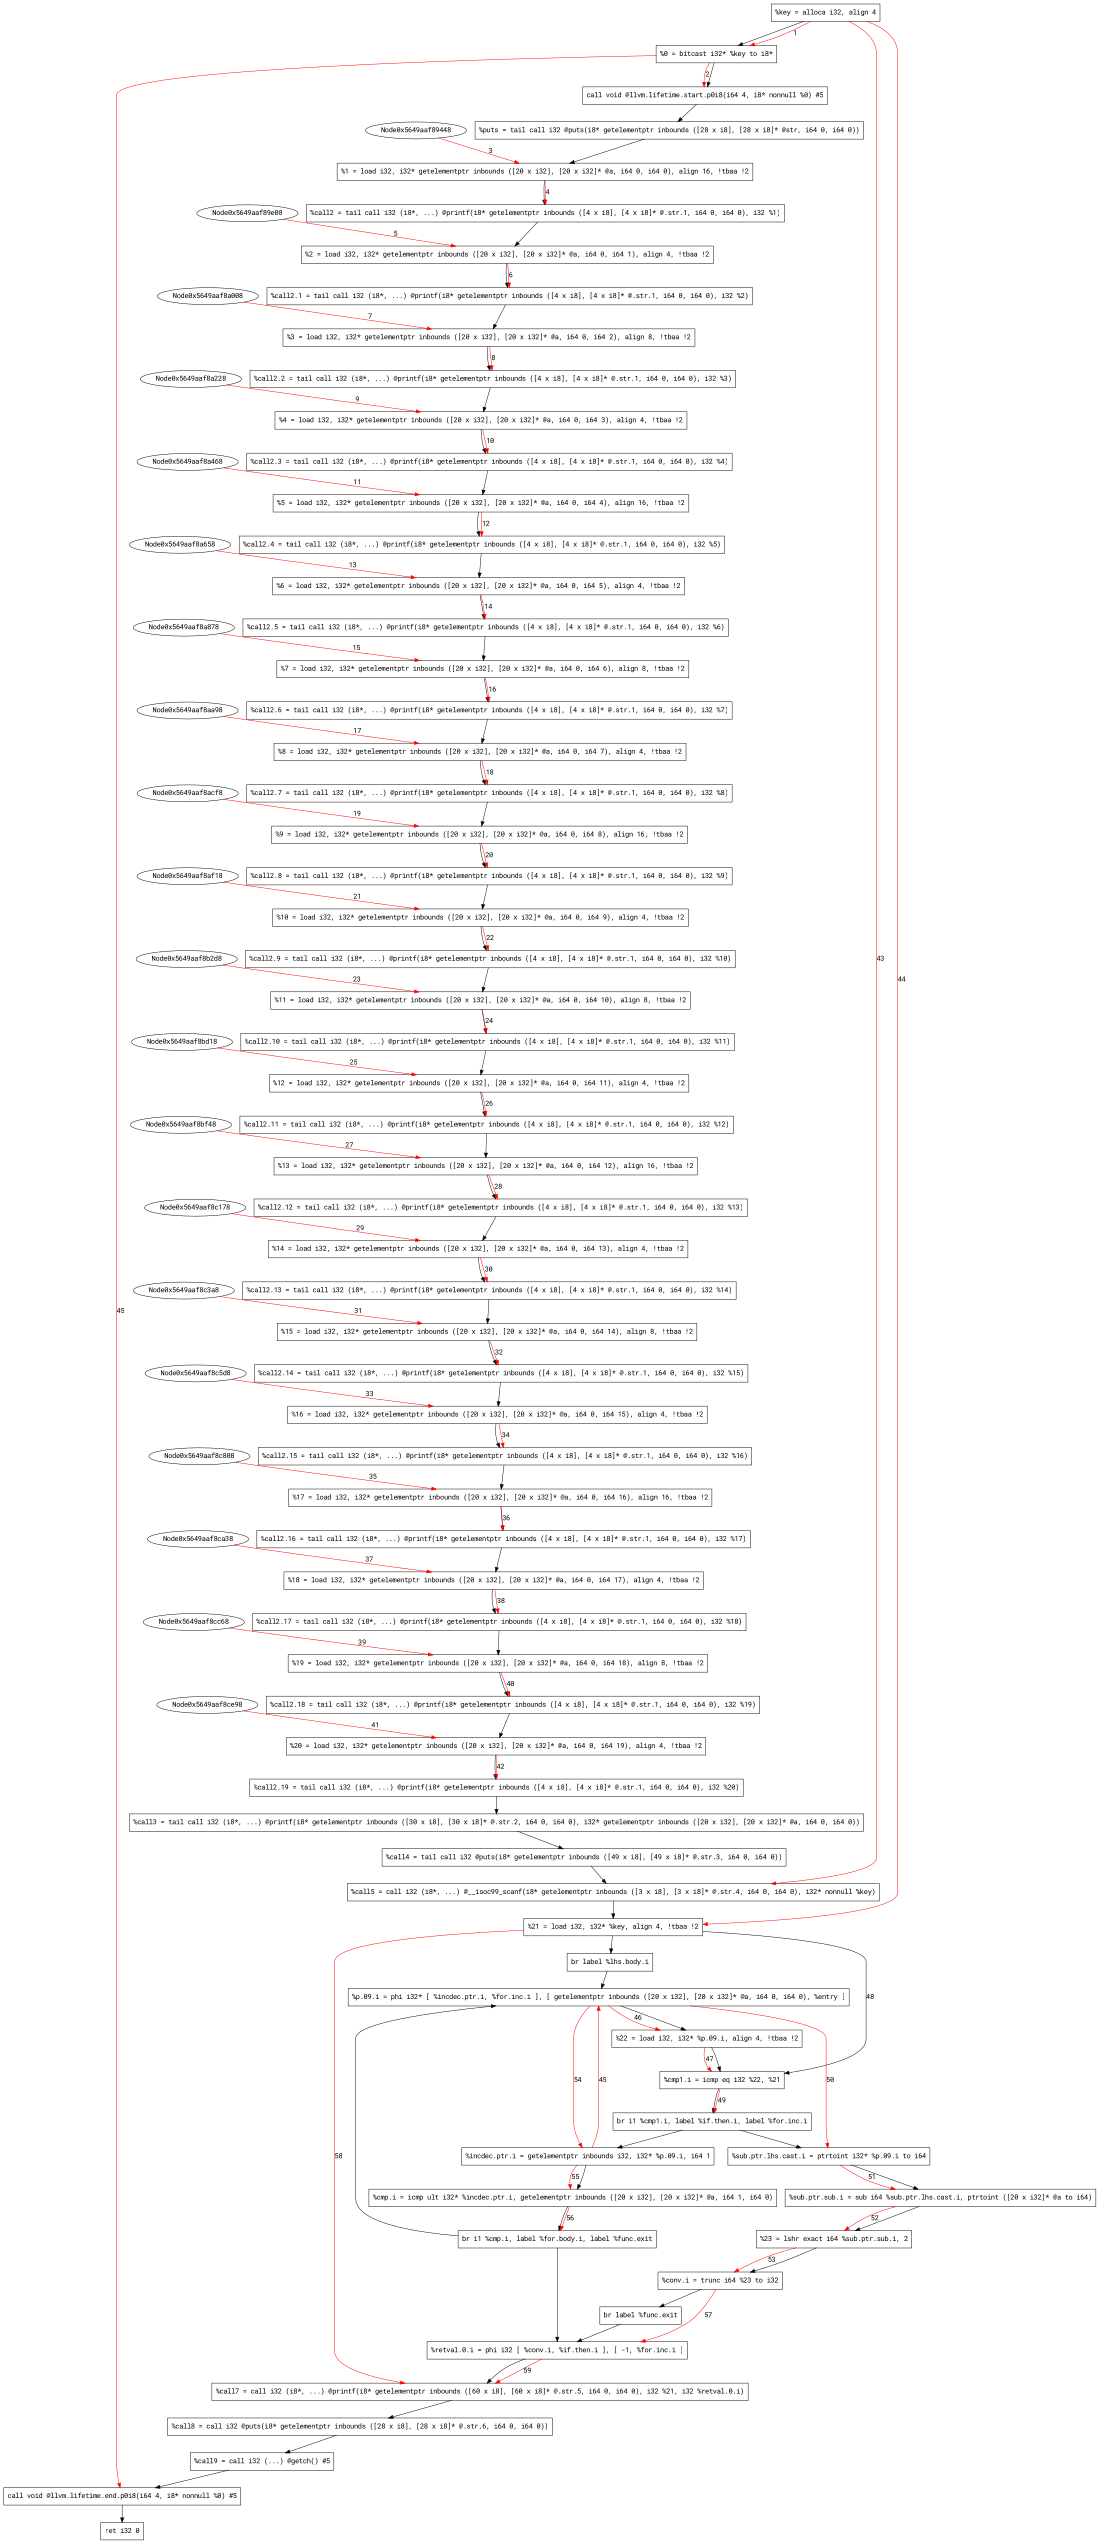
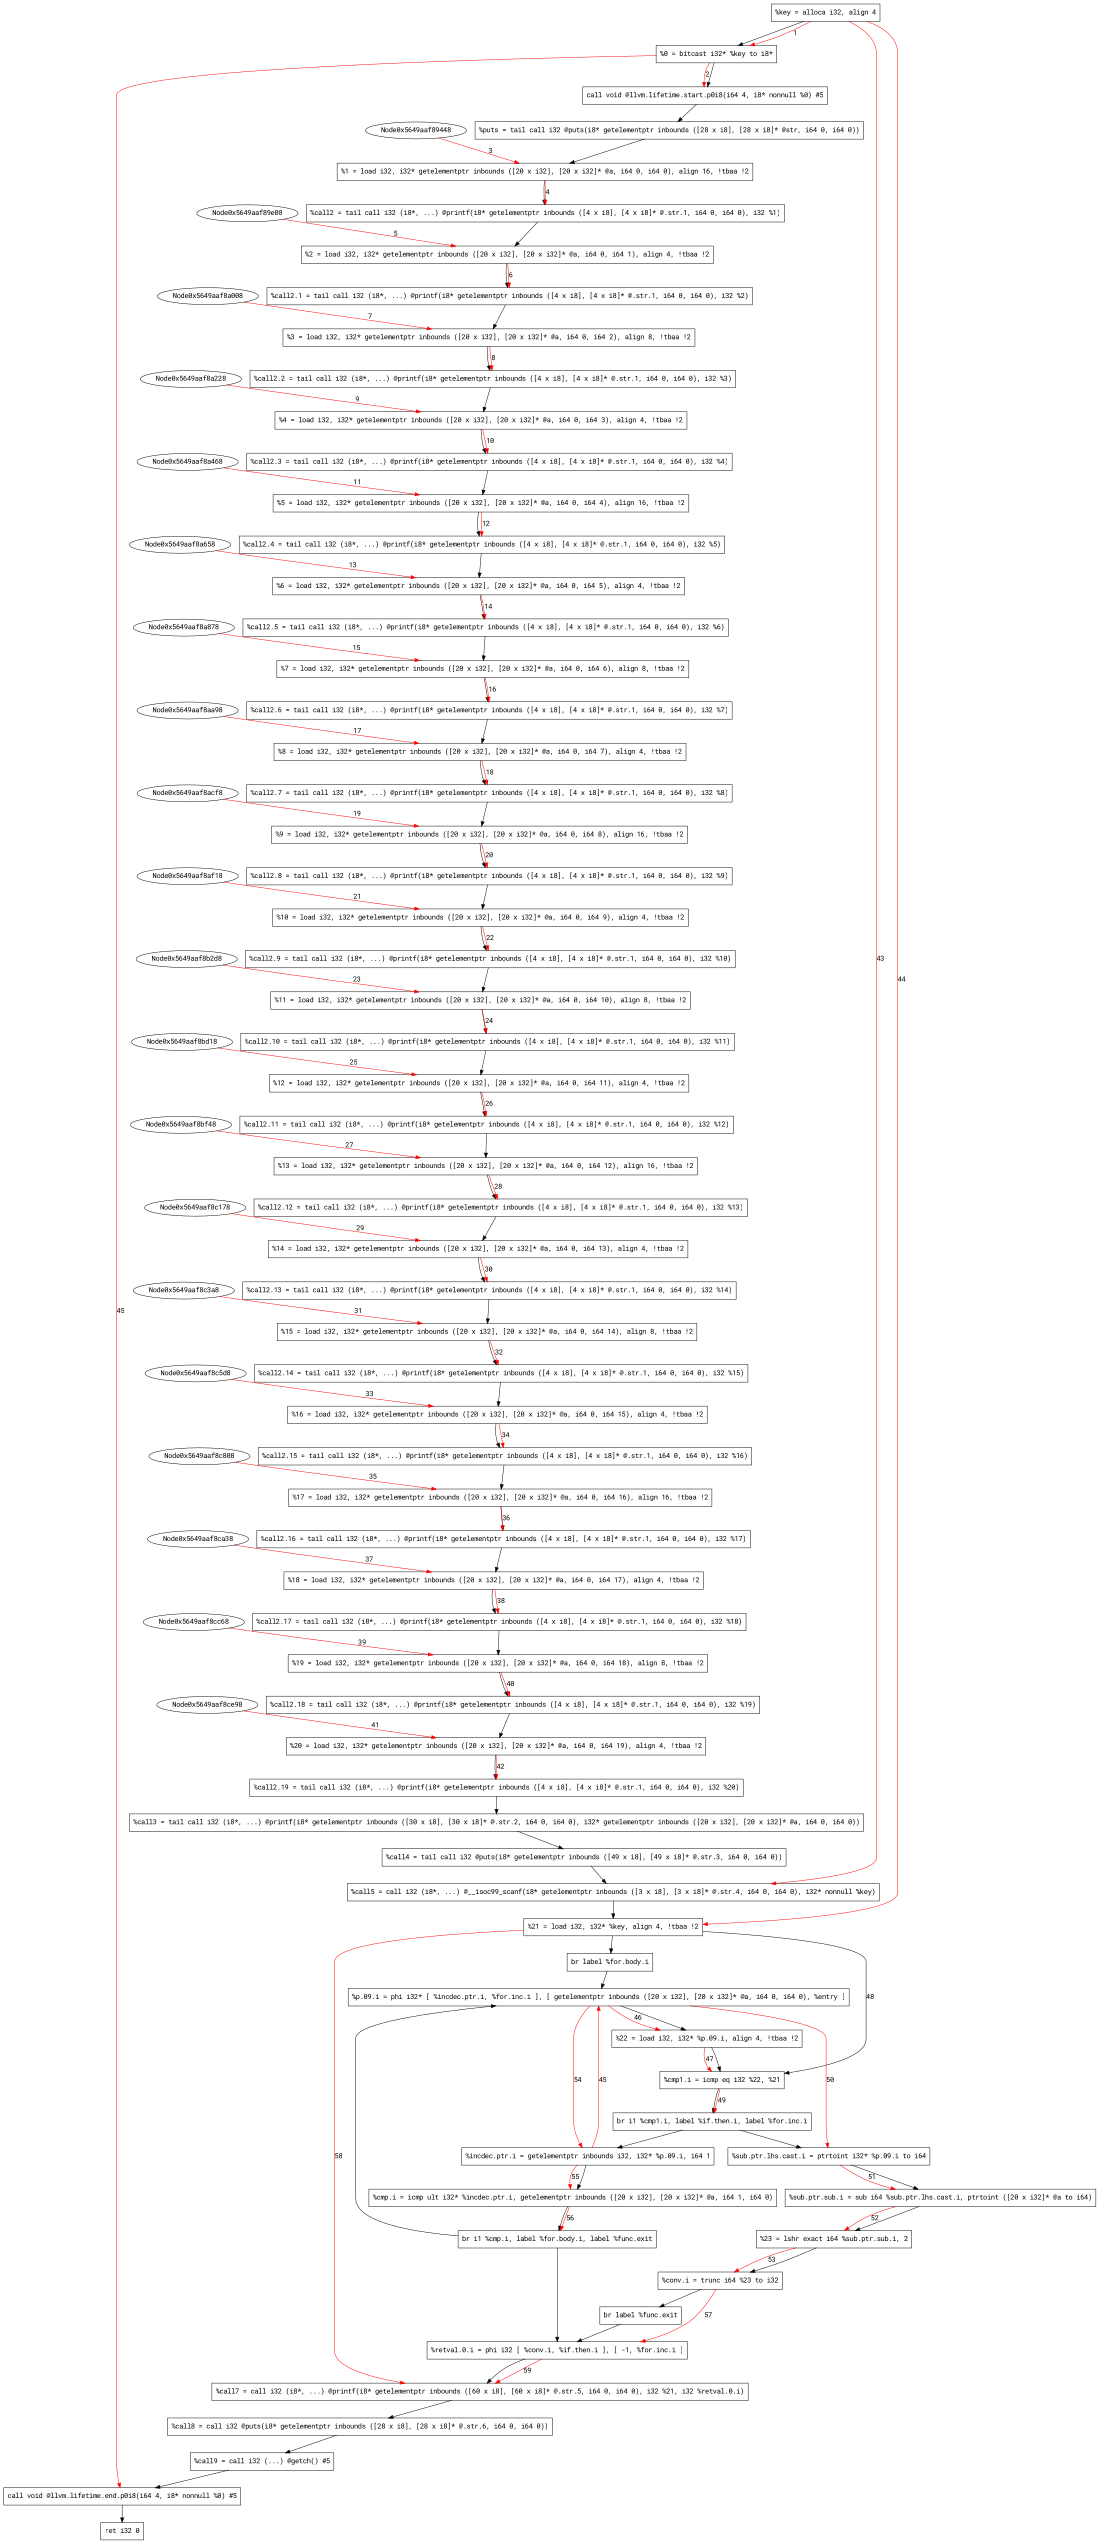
  digraph {
    fontname="Roboto Mono"
    node [fontname="Roboto Mono" shape=record]
    edge [fontname="Roboto Mono"]
    n1 [label="  %key = alloca i32, align 4"]
    n2 [label="  %0 = bitcast i32* %key to i8*"]
    n3 [label="  %call5 = call i32 (i8*, ...) @__isoc99_scanf(i8* getelementptr inbounds ([3 x i8], [3 x i8]* @.str.4, i64 0, i64 0), i32* nonnull %key)"]
    n4 [label="  %21 = load i32, i32* %key, align 4, !tbaa !2"]
    n5 [label="  call void @llvm.lifetime.start.p0i8(i64 4, i8* nonnull %0) #5"]
    n6 [label="  call void @llvm.lifetime.end.p0i8(i64 4, i8* nonnull %0) #5"]
-   n7 [label="br label %lhs.body.i"]
+   n7 [label="  br label %for.body.i"]
    n8 [label="  %cmp1.i = icmp eq i32 %22, %21"]
    n9 [label="  %call7 = call i32 (i8*, ...) @printf(i8* getelementptr inbounds ([60 x i8], [60 x i8]* @.str.5, i64 0, i64 0), i32 %21, i32 %retval.0.i)"]
    n10 [label="  %puts = tail call i32 @puts(i8* getelementptr inbounds ([28 x i8], [28 x i8]* @str, i64 0, i64 0))"]
    n11 [label="  ret i32 0"]
    n12 [label="  %1 = load i32, i32* getelementptr inbounds ([20 x i32], [20 x i32]* @a, i64 0, i64 0), align 16, !tbaa !2"]
    n13 [label="  %call2 = tail call i32 (i8*, ...) @printf(i8* getelementptr inbounds ([4 x i8], [4 x i8]* @.str.1, i64 0, i64 0), i32 %1)"]
    n14 [label="  %2 = load i32, i32* getelementptr inbounds ([20 x i32], [20 x i32]* @a, i64 0, i64 1), align 4, !tbaa !2"]
    n15 [label="  %call2.1 = tail call i32 (i8*, ...) @printf(i8* getelementptr inbounds ([4 x i8], [4 x i8]* @.str.1, i64 0, i64 0), i32 %2)"]
    n16 [label="  %3 = load i32, i32* getelementptr inbounds ([20 x i32], [20 x i32]* @a, i64 0, i64 2), align 8, !tbaa !2"]
    n17 [label="  %call2.2 = tail call i32 (i8*, ...) @printf(i8* getelementptr inbounds ([4 x i8], [4 x i8]* @.str.1, i64 0, i64 0), i32 %3)"]
    n18 [label="  %4 = load i32, i32* getelementptr inbounds ([20 x i32], [20 x i32]* @a, i64 0, i64 3), align 4, !tbaa !2"]
    n19 [label="  %call2.3 = tail call i32 (i8*, ...) @printf(i8* getelementptr inbounds ([4 x i8], [4 x i8]* @.str.1, i64 0, i64 0), i32 %4)"]
    n20 [label="  %5 = load i32, i32* getelementptr inbounds ([20 x i32], [20 x i32]* @a, i64 0, i64 4), align 16, !tbaa !2"]
    n21 [label="  %call2.4 = tail call i32 (i8*, ...) @printf(i8* getelementptr inbounds ([4 x i8], [4 x i8]* @.str.1, i64 0, i64 0), i32 %5)"]
    n22 [label="  %6 = load i32, i32* getelementptr inbounds ([20 x i32], [20 x i32]* @a, i64 0, i64 5), align 4, !tbaa !2"]
    n23 [label="  %call2.5 = tail call i32 (i8*, ...) @printf(i8* getelementptr inbounds ([4 x i8], [4 x i8]* @.str.1, i64 0, i64 0), i32 %6)"]
    n24 [label="  %7 = load i32, i32* getelementptr inbounds ([20 x i32], [20 x i32]* @a, i64 0, i64 6), align 8, !tbaa !2"]
    n25 [label="  %call2.6 = tail call i32 (i8*, ...) @printf(i8* getelementptr inbounds ([4 x i8], [4 x i8]* @.str.1, i64 0, i64 0), i32 %7)"]
    n26 [label="  %8 = load i32, i32* getelementptr inbounds ([20 x i32], [20 x i32]* @a, i64 0, i64 7), align 4, !tbaa !2"]
    n27 [label="  %call2.7 = tail call i32 (i8*, ...) @printf(i8* getelementptr inbounds ([4 x i8], [4 x i8]* @.str.1, i64 0, i64 0), i32 %8)"]
    n28 [label="  %9 = load i32, i32* getelementptr inbounds ([20 x i32], [20 x i32]* @a, i64 0, i64 8), align 16, !tbaa !2"]
    n29 [label="  %call2.8 = tail call i32 (i8*, ...) @printf(i8* getelementptr inbounds ([4 x i8], [4 x i8]* @.str.1, i64 0, i64 0), i32 %9)"]
    n30 [label="  %10 = load i32, i32* getelementptr inbounds ([20 x i32], [20 x i32]* @a, i64 0, i64 9), align 4, !tbaa !2"]
    n31 [label="  %call2.9 = tail call i32 (i8*, ...) @printf(i8* getelementptr inbounds ([4 x i8], [4 x i8]* @.str.1, i64 0, i64 0), i32 %10)"]
    n32 [label="  %11 = load i32, i32* getelementptr inbounds ([20 x i32], [20 x i32]* @a, i64 0, i64 10), align 8, !tbaa !2"]
    n33 [label="  %call2.10 = tail call i32 (i8*, ...) @printf(i8* getelementptr inbounds ([4 x i8], [4 x i8]* @.str.1, i64 0, i64 0), i32 %11)"]
    n34 [label="  %12 = load i32, i32* getelementptr inbounds ([20 x i32], [20 x i32]* @a, i64 0, i64 11), align 4, !tbaa !2"]
    n35 [label="  %call2.11 = tail call i32 (i8*, ...) @printf(i8* getelementptr inbounds ([4 x i8], [4 x i8]* @.str.1, i64 0, i64 0), i32 %12)"]
    n36 [label="  %13 = load i32, i32* getelementptr inbounds ([20 x i32], [20 x i32]* @a, i64 0, i64 12), align 16, !tbaa !2"]
    n37 [label="  %call2.12 = tail call i32 (i8*, ...) @printf(i8* getelementptr inbounds ([4 x i8], [4 x i8]* @.str.1, i64 0, i64 0), i32 %13)"]
    n38 [label="  %14 = load i32, i32* getelementptr inbounds ([20 x i32], [20 x i32]* @a, i64 0, i64 13), align 4, !tbaa !2"]
    n39 [label="  %call2.13 = tail call i32 (i8*, ...) @printf(i8* getelementptr inbounds ([4 x i8], [4 x i8]* @.str.1, i64 0, i64 0), i32 %14)"]
    n40 [label="  %15 = load i32, i32* getelementptr inbounds ([20 x i32], [20 x i32]* @a, i64 0, i64 14), align 8, !tbaa !2"]
    n41 [label="  %call2.14 = tail call i32 (i8*, ...) @printf(i8* getelementptr inbounds ([4 x i8], [4 x i8]* @.str.1, i64 0, i64 0), i32 %15)"]
    n42 [label="  %16 = load i32, i32* getelementptr inbounds ([20 x i32], [20 x i32]* @a, i64 0, i64 15), align 4, !tbaa !2"]
    n43 [label="  %call2.15 = tail call i32 (i8*, ...) @printf(i8* getelementptr inbounds ([4 x i8], [4 x i8]* @.str.1, i64 0, i64 0), i32 %16)"]
    n44 [label="  %17 = load i32, i32* getelementptr inbounds ([20 x i32], [20 x i32]* @a, i64 0, i64 16), align 16, !tbaa !2"]
    n45 [label="  %call2.16 = tail call i32 (i8*, ...) @printf(i8* getelementptr inbounds ([4 x i8], [4 x i8]* @.str.1, i64 0, i64 0), i32 %17)"]
    n46 [label="  %18 = load i32, i32* getelementptr inbounds ([20 x i32], [20 x i32]* @a, i64 0, i64 17), align 4, !tbaa !2"]
    n47 [label="  %call2.17 = tail call i32 (i8*, ...) @printf(i8* getelementptr inbounds ([4 x i8], [4 x i8]* @.str.1, i64 0, i64 0), i32 %18)"]
    n48 [label="  %19 = load i32, i32* getelementptr inbounds ([20 x i32], [20 x i32]* @a, i64 0, i64 18), align 8, !tbaa !2"]
    n49 [label="  %call2.18 = tail call i32 (i8*, ...) @printf(i8* getelementptr inbounds ([4 x i8], [4 x i8]* @.str.1, i64 0, i64 0), i32 %19)"]
    n50 [label="  %20 = load i32, i32* getelementptr inbounds ([20 x i32], [20 x i32]* @a, i64 0, i64 19), align 4, !tbaa !2"]
    n51 [label="  %call2.19 = tail call i32 (i8*, ...) @printf(i8* getelementptr inbounds ([4 x i8], [4 x i8]* @.str.1, i64 0, i64 0), i32 %20)"]
    n52 [label="  %call3 = tail call i32 (i8*, ...) @printf(i8* getelementptr inbounds ([30 x i8], [30 x i8]* @.str.2, i64 0, i64 0), i32* getelementptr inbounds ([20 x i32], [20 x i32]* @a, i64 0, i64 0))"]
    n53 [label="  %call4 = tail call i32 @puts(i8* getelementptr inbounds ([49 x i8], [49 x i8]* @.str.3, i64 0, i64 0))"]
    n54 [label="  %p.09.i = phi i32* [ %incdec.ptr.i, %for.inc.i ], [ getelementptr inbounds ([20 x i32], [20 x i32]* @a, i64 0, i64 0), %entry ]"]
    n55 [label="  br i1 %cmp1.i, label %if.then.i, label %for.inc.i"]
    n56 [label="  %call8 = call i32 @puts(i8* getelementptr inbounds ([28 x i8], [28 x i8]* @.str.6, i64 0, i64 0))"]
    n57 [label="  %22 = load i32, i32* %p.09.i, align 4, !tbaa !2"]
    n58 [label="  %sub.ptr.lhs.cast.i = ptrtoint i32* %p.09.i to i64"]
    n59 [label="  %incdec.ptr.i = getelementptr inbounds i32, i32* %p.09.i, i64 1"]
    n60 [label="  %sub.ptr.sub.i = sub i64 %sub.ptr.lhs.cast.i, ptrtoint ([20 x i32]* @a to i64)"]
    n61 [label="  %cmp.i = icmp ult i32* %incdec.ptr.i, getelementptr inbounds ([20 x i32], [20 x i32]* @a, i64 1, i64 0)"]
    n62 [label="  %23 = lshr exact i64 %sub.ptr.sub.i, 2"]
    n63 [label="  %conv.i = trunc i64 %23 to i32"]
    n64 [label="  br label %func.exit"]
    n65 [label="  %retval.0.i = phi i32 [ %conv.i, %if.then.i ], [ -1, %for.inc.i ]"]
    n66 [label="  br i1 %cmp.i, label %for.body.i, label %func.exit"]
    n67 [label="  %call9 = call i32 (...) @getch() #5"]
    Node0x5649aaf89448 [shape=""]
    Node0x5649aaf89e08 [shape=""]
    Node0x5649aaf8a008 [shape=""]
    Node0x5649aaf8a228 [shape=""]
    Node0x5649aaf8a468 [shape=""]
    Node0x5649aaf8a658 [shape=""]
    Node0x5649aaf8a878 [shape=""]
    Node0x5649aaf8aa98 [shape=""]
    Node0x5649aaf8acf8 [shape=""]
    Node0x5649aaf8af18 [shape=""]
    Node0x5649aaf8b2d8 [shape=""]
    Node0x5649aaf8bd18 [shape=""]
    Node0x5649aaf8bf48 [shape=""]
    Node0x5649aaf8c178 [shape=""]
    Node0x5649aaf8c3a8 [shape=""]
    Node0x5649aaf8c5d8 [shape=""]
    Node0x5649aaf8c808 [shape=""]
    Node0x5649aaf8ca38 [shape=""]
    Node0x5649aaf8cc68 [shape=""]
    Node0x5649aaf8ce98 [shape=""]
    n1 -> n2
    n1 -> n2 [color=red label=1]
    n1 -> n3 [color=red label=43]
    n1 -> n4 [color=red label=44]
    n2 -> n5
    n2 -> n5 [color=red label=2]
    n2 -> n6 [color=red label=45]
    n3 -> n4
    n4 -> n7
    n4 -> n8 [color=black label=48]
    n4 -> n9 [color=red label=58]
    n5 -> n10
    n6 -> n11
    n7 -> n54
    n8 -> n55
    n8 -> n55 [color=red label=49]
    n9 -> n56
    n10 -> n12
    n12 -> n13
    n12 -> n13 [color=red label=4]
    n13 -> n14
    n14 -> n15
    n14 -> n15 [color=red label=6]
    n15 -> n16
    n16 -> n17
    n16 -> n17 [color=red label=8]
    n17 -> n18
    n18 -> n19
    n18 -> n19 [color=red label=10]
    n19 -> n20
    n20 -> n21
    n20 -> n21 [color=red label=12]
    n21 -> n22
    n22 -> n23
    n22 -> n23 [color=red label=14]
    n23 -> n24
    n24 -> n25
    n24 -> n25 [color=red label=16]
    n25 -> n26
    n26 -> n27
    n26 -> n27 [color=red label=18]
    n27 -> n28
    n28 -> n29
    n28 -> n29 [color=red label=20]
    n29 -> n30
    n30 -> n31
    n30 -> n31 [color=red label=22]
    n31 -> n32
    n32 -> n33
    n32 -> n33 [color=red label=24]
    n33 -> n34
    n34 -> n35
    n34 -> n35 [color=red label=26]
    n35 -> n36
    n36 -> n37
    n36 -> n37 [color=red label=28]
    n37 -> n38
    n38 -> n39
    n38 -> n39 [color=red label=30]
    n39 -> n40
    n40 -> n41
    n40 -> n41 [color=red label=32]
    n41 -> n42
    n42 -> n43
    n42 -> n43 [color=red label=34]
    n43 -> n44
    n44 -> n45
    n44 -> n45 [color=red label=36]
    n45 -> n46
    n46 -> n47
    n46 -> n47 [color=red label=38]
    n47 -> n48
    n48 -> n49
    n48 -> n49 [color=red label=40]
    n49 -> n50
    n50 -> n51
    n50 -> n51 [color=red label=42]
    n51 -> n52
    n52 -> n53
    n53 -> n3
    n54 -> n57
    n54 -> n57 [color=red label=46]
    n54 -> n58 [color=red label=50]
    n54 -> n59 [color=red label=54]
    n55 -> n58
    n55 -> n59
    n56 -> n67
    n57 -> n8
    n57 -> n8 [color=red label=47]
    n58 -> n60
    n58 -> n60 [color=red label=51]
    n59 -> n54 [color=red label=45]
    n59 -> n61
    n59 -> n61 [color=red label=55]
    n60 -> n62
    n60 -> n62 [color=red label=52]
    n61 -> n66
    n61 -> n66 [color=red label=56]
    n62 -> n63
    n62 -> n63 [color=red label=53]
    n63 -> n64
    n63 -> n65 [color=red label=57]
    n64 -> n65
    n65 -> n9
    n65 -> n9 [color=red label=59]
    n66 -> n54
    n66 -> n65
    n67 -> n6
    Node0x5649aaf89448 -> n12 [color=red label=3]
    Node0x5649aaf89e08 -> n14 [color=red label=5]
    Node0x5649aaf8a008 -> n16 [color=red label=7]
    Node0x5649aaf8a228 -> n18 [color=red label=9]
    Node0x5649aaf8a468 -> n20 [color=red label=11]
    Node0x5649aaf8a658 -> n22 [color=red label=13]
    Node0x5649aaf8a878 -> n24 [color=red label=15]
    Node0x5649aaf8aa98 -> n26 [color=red label=17]
    Node0x5649aaf8acf8 -> n28 [color=red label=19]
    Node0x5649aaf8af18 -> n30 [color=red label=21]
    Node0x5649aaf8b2d8 -> n32 [color=red label=23]
    Node0x5649aaf8bd18 -> n34 [color=red label=25]
    Node0x5649aaf8bf48 -> n36 [color=red label=27]
    Node0x5649aaf8c178 -> n38 [color=red label=29]
    Node0x5649aaf8c3a8 -> n40 [color=red label=31]
    Node0x5649aaf8c5d8 -> n42 [color=red label=33]
    Node0x5649aaf8c808 -> n44 [color=red label=35]
    Node0x5649aaf8ca38 -> n46 [color=red label=37]
    Node0x5649aaf8cc68 -> n48 [color=red label=39]
    Node0x5649aaf8ce98 -> n50 [color=red label=41]
  }
